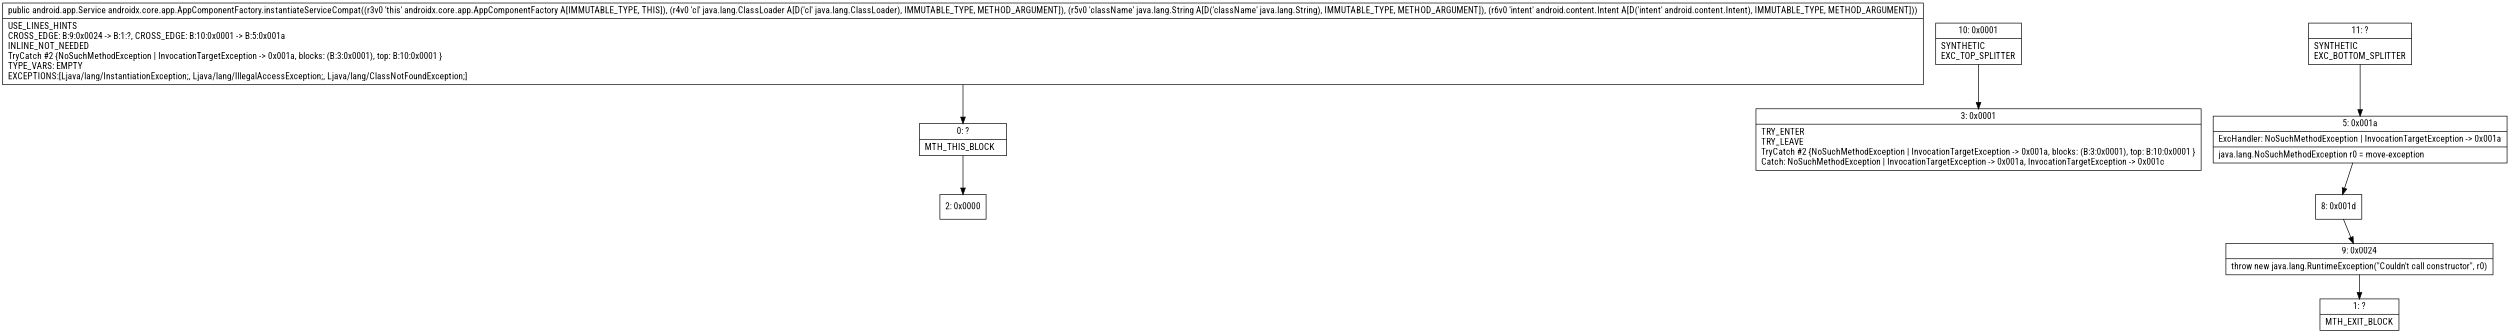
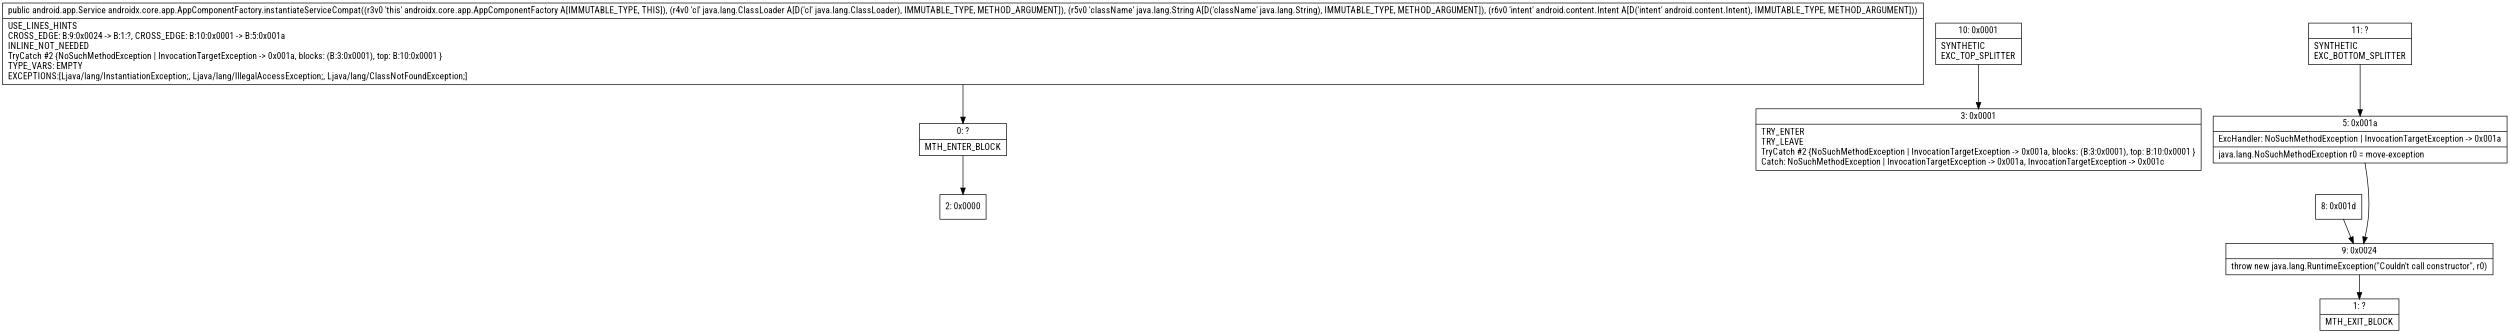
  digraph {
    fontname="Roboto Condensed"
    node [fontname="Roboto Condensed" shape=record]
    edge [fontname="Roboto Condensed"]
-   n1 [label="{0\:\ ?|MTH_THIS_BLOCK\l}"]
+   n1 [label="{0\:\ ?|MTH_ENTER_BLOCK\l}"]
    n2 [label="{2\:\ 0x0000}"]
    n3 [label="{10\:\ 0x0001|SYNTHETIC\lEXC_TOP_SPLITTER\l}"]
    n4 [label="{3\:\ 0x0001|TRY_ENTER\lTRY_LEAVE\lTryCatch #2 \{NoSuchMethodException \| InvocationTargetException \-\> 0x001a, blocks: (B:3:0x0001), top: B:10:0x0001 \}\lCatch: NoSuchMethodException \| InvocationTargetException \-\> 0x001a, InvocationTargetException \-\> 0x001c\l}"]
    n5 [label="{5\:\ 0x001a|ExcHandler: NoSuchMethodException \| InvocationTargetException \-\> 0x001a\l|java.lang.NoSuchMethodException r0 = move\-exception\l}"]
    n6 [label="{8\:\ 0x001d}"]
    n7 [label="{11\:\ ?|SYNTHETIC\lEXC_BOTTOM_SPLITTER\l}"]
    n8 [label="{1\:\ ?|MTH_EXIT_BLOCK\l}"]
    n9 [label="{9\:\ 0x0024|throw new java.lang.RuntimeException(\"Couldn't call constructor\", r0)\l}"]
    n10 [label="{public android.app.Service androidx.core.app.AppComponentFactory.instantiateServiceCompat((r3v0 'this' androidx.core.app.AppComponentFactory A[IMMUTABLE_TYPE, THIS]), (r4v0 'cl' java.lang.ClassLoader A[D('cl' java.lang.ClassLoader), IMMUTABLE_TYPE, METHOD_ARGUMENT]), (r5v0 'className' java.lang.String A[D('className' java.lang.String), IMMUTABLE_TYPE, METHOD_ARGUMENT]), (r6v0 'intent' android.content.Intent A[D('intent' android.content.Intent), IMMUTABLE_TYPE, METHOD_ARGUMENT]))  | USE_LINES_HINTS\lCROSS_EDGE: B:9:0x0024 \-\> B:1:?, CROSS_EDGE: B:10:0x0001 \-\> B:5:0x001a\lINLINE_NOT_NEEDED\lTryCatch #2 \{NoSuchMethodException \| InvocationTargetException \-\> 0x001a, blocks: (B:3:0x0001), top: B:10:0x0001 \}\lTYPE_VARS: EMPTY\lEXCEPTIONS:[Ljava\/lang\/InstantiationException;, Ljava\/lang\/IllegalAccessException;, Ljava\/lang\/ClassNotFoundException;]\l}"]
    n1 -> n2
    n3 -> n4
-   n5 -> n6
+   n5 -> n9
    n6 -> n9
    n7 -> n5
    n9 -> n8
    n10 -> n1
  }
